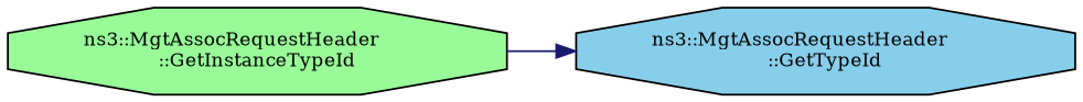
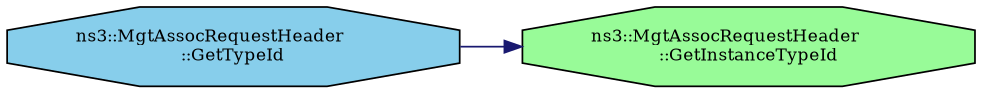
  digraph {
    rankdir=RL
    fontname="DejaVu Serif"
    node [color=black fontname="DejaVu Serif" fontsize=10 shape=octagon style=filled]
    n1 [fillcolor=skyblue fontcolor=black height=0.2 label="ns3::MgtAssocRequestHeader\l::GetTypeId" width=0.4]
    n2 [fillcolor=palegreen height=0.2 label="ns3::MgtAssocRequestHeader\l::GetInstanceTypeId" width=0.4]
-   n1 -> n2 [color=midnightblue dir=back fontname="DejaVu Serif" fontsize=10 labelfontname=Helvetica labelfontsize=10 style=solid]
+   n2 -> n1 [color=midnightblue dir=back fontname="DejaVu Serif" fontsize=10 labelfontname=Helvetica labelfontsize=10 style=solid]
  }
